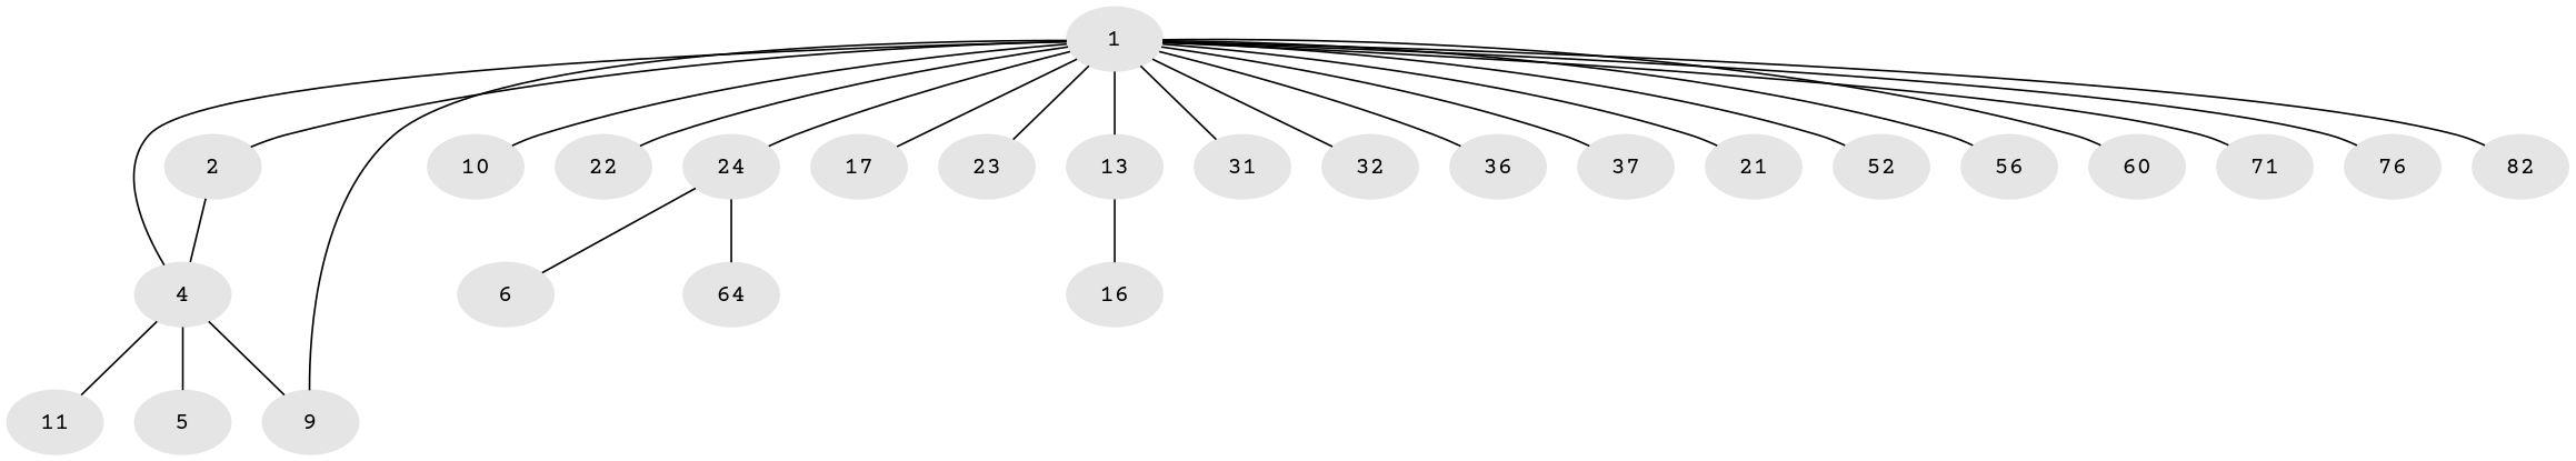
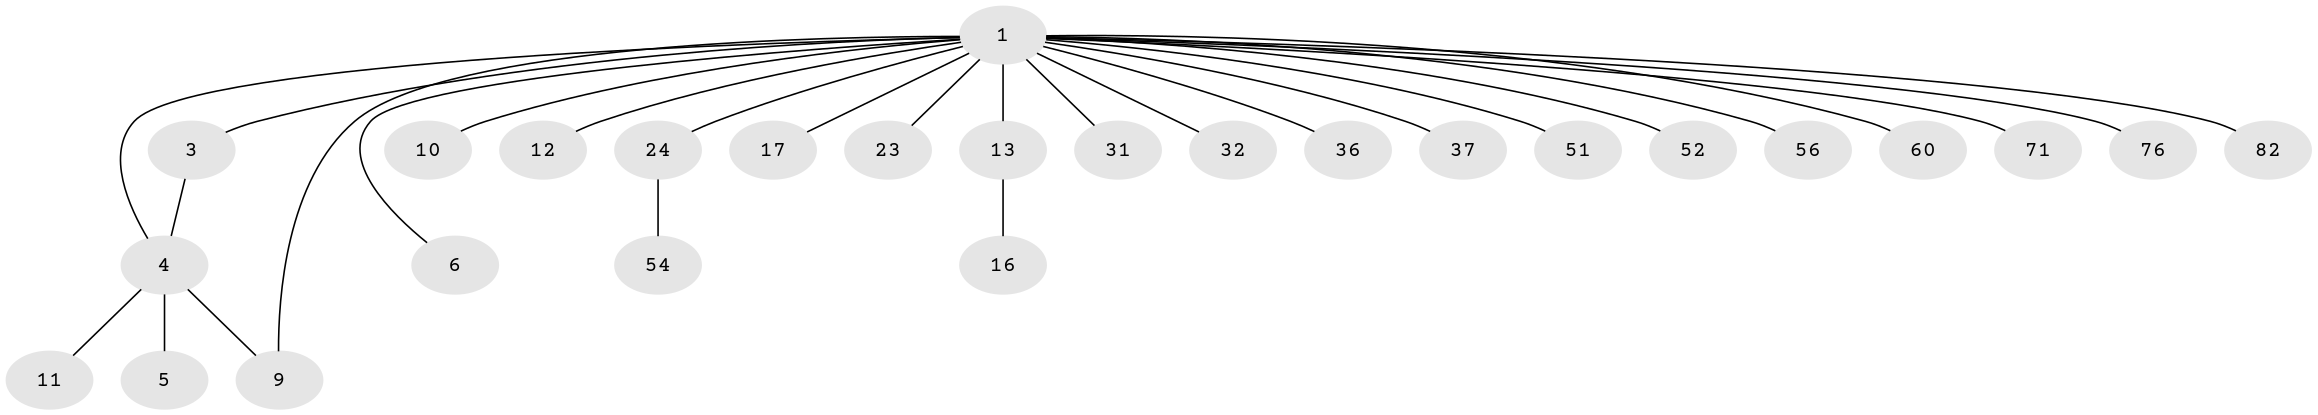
  graph {
    fontname="Courier Prime"
    node [color=gray90 fontname="Courier Prime" style=filled]
    edge [fontname="Courier Prime"]
    1 [super="+2+28+30+62+86+90+50+19+7+38"]
-   3 [super="+14+74" label=2]
+   3 [super="+14+74"]
    4 [super="+66+21"]
    6
    9 [super="+25+27+26+88+89+54+45+40+34"]
    10
-   12 [label=22]
+   12
    13 [super="+15+33+61+68+72"]
    17 [super="+67"]
    23
    24
    31
    32 [super="+49"]
    36 [super="+42"]
    37
-   51 [label=21]
+   51
    52
    56 [super="+91"]
    60
    71
    76 [super="+84+85"]
    82
    5 [super="+8+81"]
    11 [super="+69"]
    16
-   64 [super="+77"]
+   64 [super="+77" label=54]
    1 -- 3
    1 -- 4
-   24 -- 6
+   1 -- 6
    1 -- 9 [weight=2]
    1 -- 10
    1 -- 12
    1 -- 13 [weight=3]
    1 -- 17
    1 -- 23
    1 -- 24
    1 -- 31
    1 -- 32
    1 -- 36
    1 -- 37
    1 -- 51
    1 -- 52
    1 -- 56
    1 -- 60
    1 -- 71
    1 -- 76
    1 -- 82
    3 -- 4
    4 -- 9
    4 -- 5
    4 -- 11
    13 -- 16
    24 -- 64
  }
